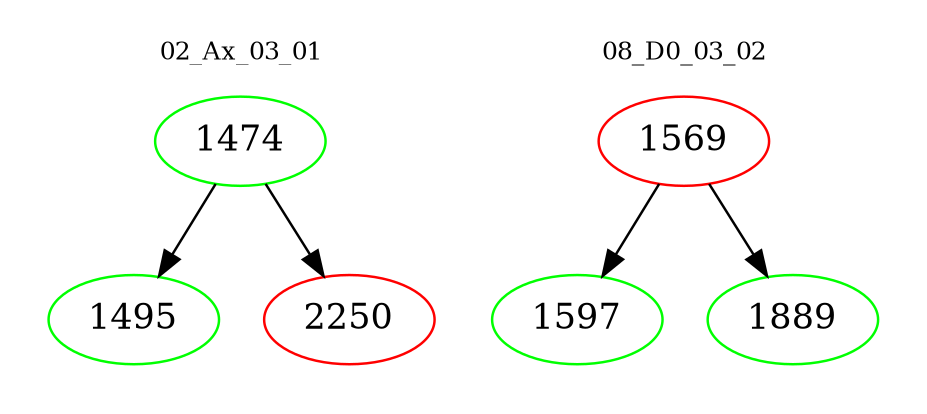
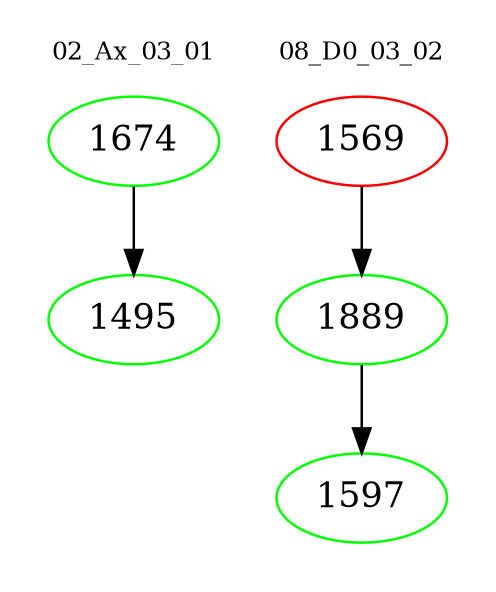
  digraph {
    node [color=green]
    edge [color=black]
-   n1 [label=1474]
+   n1 [label=1674]
    n2 [label=1495]
-   n3 [color=red label=2250]
    n4 [color=red label=1569]
    n5 [label=1597]
    n6 [label=1889]
    subgraph cluster_1 {
      color=white
      fontsize=10
      label="02_Ax_03_01"
      n1
      n2
-     n3
    }
    subgraph cluster_2 {
      color=white
      fontsize=10
      label="08_D0_03_02"
      n4
      n5
      n6
    }
    n1 -> n2
-   n1 -> n3
-   n4 -> n5
+   n6 -> n5
    n4 -> n6
  }
